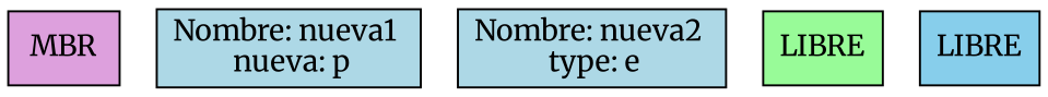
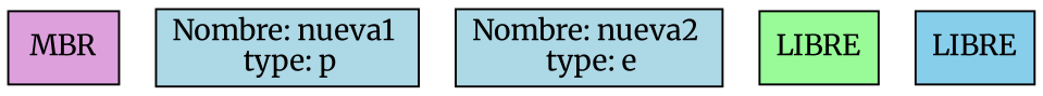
  digraph {
    fontname=Merriweather
    node [shape=record style=filled fillcolor=lightblue fontname=Merriweather]
    n1 [label=" MBR " fillcolor=plum]
-   n2 [label=" Nombre: nueva1 \n nueva: p "]
+   n2 [label=" Nombre: nueva1 \n type: p "]
    n3 [label=" Nombre: nueva2 \n type: e "]
    n4 [label=" LIBRE " fillcolor=palegreen]
    n5 [label=" LIBRE " fillcolor=skyblue]
    subgraph sub_1 {
      n1
      n2
      n3
      n4
      n5
    }
  }
